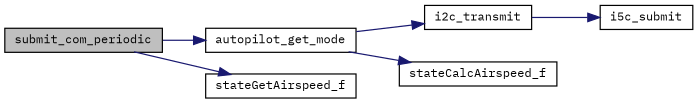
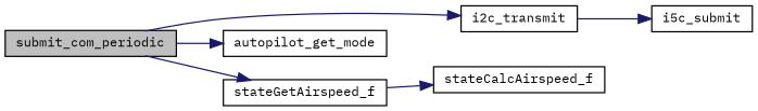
  digraph {
    fontname="IBM Plex Mono"
    rankdir=LR
    node [color=black fillcolor=white fontname="IBM Plex Mono" fontsize=10 shape=record style=filled]
    edge [color=midnightblue fontname="IBM Plex Mono" fontsize=10 labelfontname=FreeSans labelfontsize=10 style=solid]
    n1 [fillcolor=grey75 fontcolor=black height=0.2 label=submit_com_periodic width=0.4]
    n2 [height=0.2 label=autopilot_get_mode width=0.4]
    n3 [height=0.2 label=i2c_transmit width=0.4]
    n4 [height=0.2 label=stateGetAirspeed_f width=0.4]
    n5 [height=0.2 label=i5c_submit width=0.4]
    n6 [height=0.2 label=stateCalcAirspeed_f width=0.4]
    n1 -> n2
-   n2 -> n3
+   n1 -> n3
    n1 -> n4
    n3 -> n5
-   n2 -> n6
+   n4 -> n6
  }
